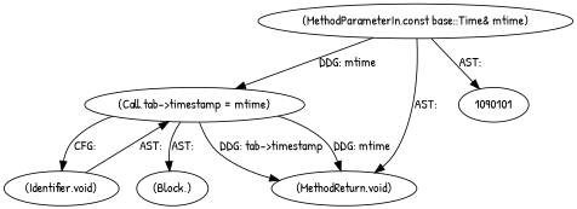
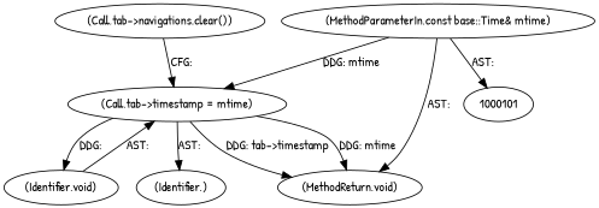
  digraph {
    fontname="Patrick Hand"
    node [fontname="Patrick Hand"]
    edge [fontname="Patrick Hand"]
    n1 [label="(Call,tab->timestamp = mtime)"]
    n2 [label="(Identifier,void)"]
-   n3 [label="(Block,)"]
+   n3 [label="(Identifier,)"]
    n4 [label="(MethodReturn,void)"]
    n5 [label="(MethodParameterIn,const base::Time& mtime)"]
-   1000101 [label=1090101]
-   n1 -> n2 [label="CFG: "]
+   1000101
+   n7 [label="(Call,tab->navigations.clear())"]
+   n1 -> n2 [label="DDG: "]
    n1 -> n3 [label="AST: "]
    n1 -> n4 [label="DDG: tab->timestamp"]
    n1 -> n4 [label="DDG: mtime"]
    n2 -> n1 [label="AST: "]
    n5 -> n1 [label="DDG: mtime"]
    n5 -> n4 [label="AST: "]
    n5 -> 1000101 [label="AST: "]
+   n7 -> n1 [label="CFG: "]
  }
